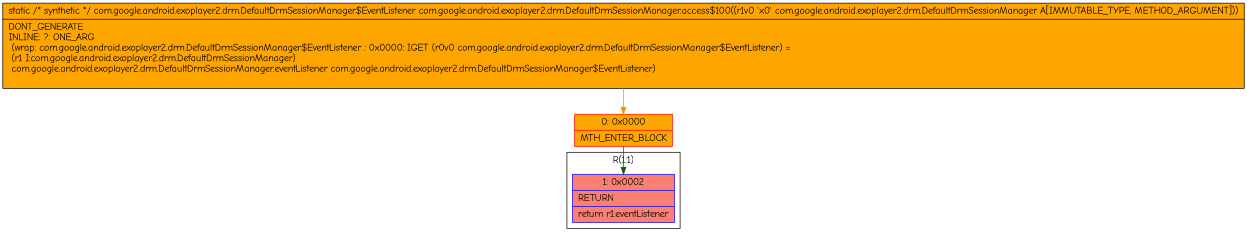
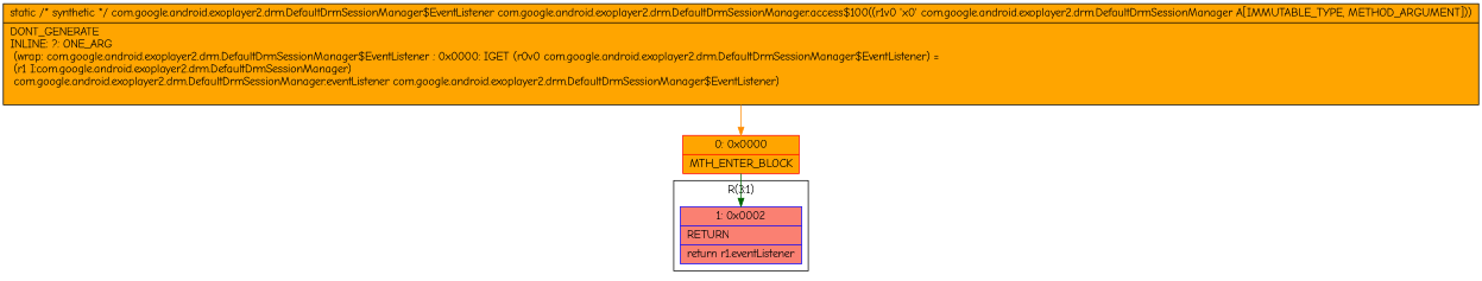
  digraph {
    fontname="Comic Neue"
    node [shape=record style=filled fillcolor=orange fontname="Comic Neue"]
    edge [fontname="Comic Neue"]
    n1 [color=blue label="{1\:\ 0x0002|RETURN\l|return r1.eventListener\l}" fillcolor=salmon]
    n2 [color=red label="{0\:\ 0x0000|MTH_ENTER_BLOCK\l}"]
    n3 [label="{static \/* synthetic *\/ com.google.android.exoplayer2.drm.DefaultDrmSessionManager$EventListener com.google.android.exoplayer2.drm.DefaultDrmSessionManager.access$100((r1v0 'x0' com.google.android.exoplayer2.drm.DefaultDrmSessionManager A[IMMUTABLE_TYPE, METHOD_ARGUMENT]))  | DONT_GENERATE\lINLINE: ?: ONE_ARG  \l  (wrap: com.google.android.exoplayer2.drm.DefaultDrmSessionManager$EventListener : 0x0000: IGET  (r0v0 com.google.android.exoplayer2.drm.DefaultDrmSessionManager$EventListener) = \l  (r1 I:com.google.android.exoplayer2.drm.DefaultDrmSessionManager)\l com.google.android.exoplayer2.drm.DefaultDrmSessionManager.eventListener com.google.android.exoplayer2.drm.DefaultDrmSessionManager$EventListener)\l\l}"]
    subgraph cluster_1 {
-     label="R(1:1)"
+     label="R(3:1)"
      n1
    }
    n2 -> n1 [color=darkgreen]
    n3 -> n2 [color=darkorange]
  }
